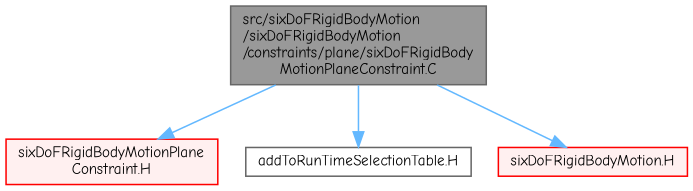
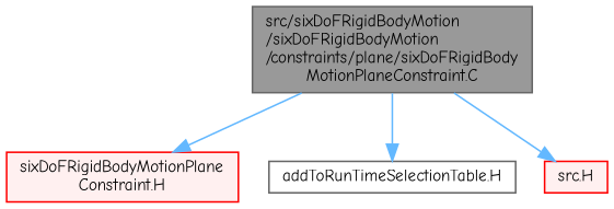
  digraph {
    fontname="Comic Neue"
    node [color=red fillcolor="#FFF0F0" fontname="Comic Neue" fontsize=10 shape=box style=filled]
    edge [color=steelblue1 fontname="Comic Neue" fontsize=10 labelfontname=Helvetica labelfontsize=10 style=solid]
    n1 [color=gray40 fillcolor=grey60 fontcolor=black height=0.2 label="src/sixDoFRigidBodyMotion\l/sixDoFRigidBodyMotion\l/constraints/plane/sixDoFRigidBody\lMotionPlaneConstraint.C" width=0.4]
    n2 [height=0.2 label="sixDoFRigidBodyMotionPlane\lConstraint.H" width=0.4]
    n3 [color=grey40 fillcolor=white height=0.2 label="addToRunTimeSelectionTable.H" width=0.4]
-   n4 [height=0.2 label="sixDoFRigidBodyMotion.H" width=0.4]
+   n4 [height=0.2 label="src.H" width=0.4]
    n1 -> n2
    n1 -> n3
    n1 -> n4
  }
